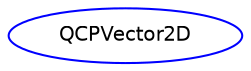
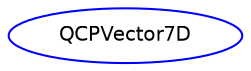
  digraph {
    rankdir=LR
-   n1 [color=blue fillcolor=white fontname=Helvetica fontsize=10 height=0.2 label=QCPVector2D shape=ellipse style=filled width=0.4]
+   n1 [color=blue fillcolor=white fontname=Helvetica fontsize=10 height=0.2 label=QCPVector7D shape=ellipse style=filled width=0.4]
  }
